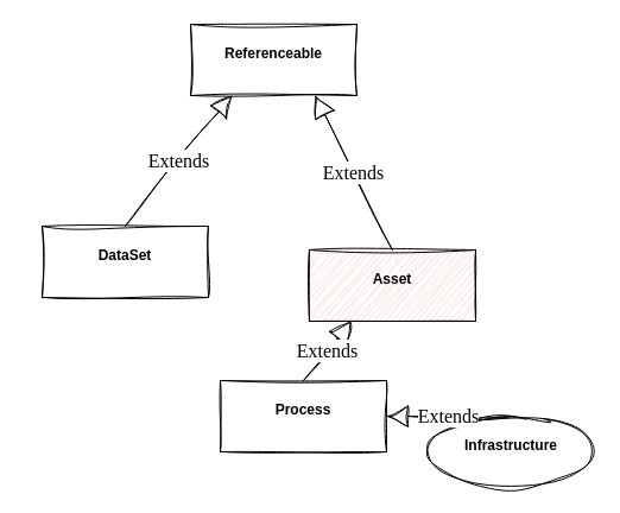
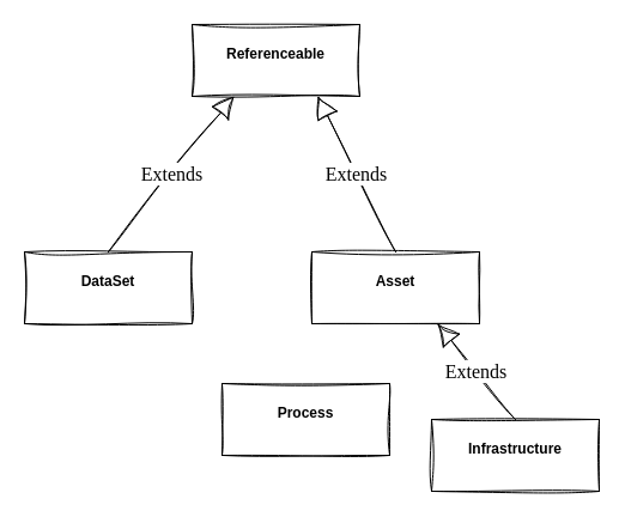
  <mxCell id="0" />
  <mxCell id="1" parent="0" />
  <mxCell id="2" value="" style="group" vertex="1" connectable="0" parent="1"><mxGeometry x="20" y="20" width="480" height="390" as="geometry" /></mxCell>
  <mxCell id="3" value="&lt;p style=&quot;margin:0px;margin-top:4px;text-align:center;&quot;&gt;&lt;br&gt;&lt;b&gt;Referenceable&lt;/b&gt;&lt;/p&gt;" style="verticalAlign=top;align=left;overflow=fill;fontSize=12;fontFamily=Helvetica;html=1;whiteSpace=wrap;sketch=1;hachureGap=4;jiggle=2;curveFitting=1;fontSource=https%3A%2F%2Ffonts.googleapis.com%2Fcss%3Ffamily%3DArchitects%2BDaughter;movable=1;resizable=1;rotatable=1;deletable=1;editable=1;locked=0;connectable=1;" vertex="1" parent="2"><mxGeometry x="140" width="140" height="60" as="geometry" /></mxCell>
- <mxCell id="4" value="&lt;p style=&quot;margin:0px;margin-top:4px;text-align:center;&quot;&gt;&lt;br&gt;&lt;b&gt;Asset&lt;/b&gt;&lt;/p&gt;" style="verticalAlign=top;align=left;overflow=fill;fontSize=12;fontFamily=Helvetica;html=1;whiteSpace=wrap;sketch=1;hachureGap=4;jiggle=2;curveFitting=1;fontSource=https%3A%2F%2Ffonts.googleapis.com%2Fcss%3Ffamily%3DArchitects%2BDaughter;movable=1;resizable=1;rotatable=1;deletable=1;editable=1;locked=0;connectable=1;fillColor=#f8cecc;" vertex="1" parent="2"><mxGeometry x="240" y="190" width="140" height="60" as="geometry" /></mxCell>
+ <mxCell id="4" value="&lt;p style=&quot;margin:0px;margin-top:4px;text-align:center;&quot;&gt;&lt;br&gt;&lt;b&gt;Asset&lt;/b&gt;&lt;/p&gt;" style="verticalAlign=top;align=left;overflow=fill;fontSize=12;fontFamily=Helvetica;html=1;whiteSpace=wrap;sketch=1;hachureGap=4;jiggle=2;curveFitting=1;fontSource=https%3A%2F%2Ffonts.googleapis.com%2Fcss%3Ffamily%3DArchitects%2BDaughter;movable=1;resizable=1;rotatable=1;deletable=1;editable=1;locked=0;connectable=1;" vertex="1" parent="2"><mxGeometry x="240" y="190" width="140" height="60" as="geometry" /></mxCell>
  <mxCell id="5" value="Extends" style="endArrow=block;endSize=16;endFill=0;html=1;rounded=0;sketch=1;hachureGap=4;jiggle=2;curveFitting=1;fontFamily=Architects Daughter;fontSource=https%3A%2F%2Ffonts.googleapis.com%2Fcss%3Ffamily%3DArchitects%2BDaughter;fontSize=16;exitX=0.5;exitY=0;exitDx=0;exitDy=0;entryX=0.75;entryY=1;entryDx=0;entryDy=0;movable=1;resizable=1;rotatable=1;deletable=1;editable=1;locked=0;connectable=1;" edge="1" parent="2" source="4" target="3"><mxGeometry width="160" relative="1" as="geometry"><mxPoint x="320" y="120" as="sourcePoint" /><mxPoint x="480" y="120" as="targetPoint" /></mxGeometry></mxCell>
- <mxCell id="6" value="&lt;p style=&quot;margin:0px;margin-top:4px;text-align:center;&quot;&gt;&lt;br&gt;&lt;b&gt;DataSet&lt;/b&gt;&lt;/p&gt;" style="verticalAlign=top;align=left;overflow=fill;fontSize=12;fontFamily=Helvetica;html=1;whiteSpace=wrap;sketch=1;hachureGap=4;jiggle=2;curveFitting=1;fontSource=https%3A%2F%2Ffonts.googleapis.com%2Fcss%3Ffamily%3DArchitects%2BDaughter;movable=1;resizable=1;rotatable=1;deletable=1;editable=1;locked=0;connectable=1;" vertex="1" parent="2"><mxGeometry x="15" y="170" width="140" height="60" as="geometry" /></mxCell>
+ <mxCell id="6" value="&lt;p style=&quot;margin:0px;margin-top:4px;text-align:center;&quot;&gt;&lt;br&gt;&lt;b&gt;DataSet&lt;/b&gt;&lt;/p&gt;" style="verticalAlign=top;align=left;overflow=fill;fontSize=12;fontFamily=Helvetica;html=1;whiteSpace=wrap;sketch=1;hachureGap=4;jiggle=2;curveFitting=1;fontSource=https%3A%2F%2Ffonts.googleapis.com%2Fcss%3Ffamily%3DArchitects%2BDaughter;movable=1;resizable=1;rotatable=1;deletable=1;editable=1;locked=0;connectable=1;" vertex="1" parent="2"><mxGeometry y="190" width="140" height="60" as="geometry" /></mxCell>
  <mxCell id="7" value="Extends" style="endArrow=block;endSize=16;endFill=0;html=1;rounded=0;sketch=1;hachureGap=4;jiggle=2;curveFitting=1;fontFamily=Architects Daughter;fontSource=https%3A%2F%2Ffonts.googleapis.com%2Fcss%3Ffamily%3DArchitects%2BDaughter;fontSize=16;exitX=0.5;exitY=0;exitDx=0;exitDy=0;entryX=0.25;entryY=1;entryDx=0;entryDy=0;movable=1;resizable=1;rotatable=1;deletable=1;editable=1;locked=0;connectable=1;" edge="1" parent="2" source="6" target="3"><mxGeometry width="160" relative="1" as="geometry"><mxPoint x="80" y="140" as="sourcePoint" /><mxPoint x="-30" y="80" as="targetPoint" /></mxGeometry></mxCell>
  <mxCell id="8" value="&lt;p style=&quot;margin:0px;margin-top:4px;text-align:center;&quot;&gt;&lt;br&gt;&lt;b&gt;Process&lt;/b&gt;&lt;/p&gt;" style="verticalAlign=top;align=left;overflow=fill;fontSize=12;fontFamily=Helvetica;html=1;whiteSpace=wrap;sketch=1;hachureGap=4;jiggle=2;curveFitting=1;fontSource=https%3A%2F%2Ffonts.googleapis.com%2Fcss%3Ffamily%3DArchitects%2BDaughter;movable=1;resizable=1;rotatable=1;deletable=1;editable=1;locked=0;connectable=1;" vertex="1" parent="2"><mxGeometry x="165" y="300" width="140" height="60" as="geometry" /></mxCell>
- <mxCell id="9" value="Extends" style="endArrow=block;endSize=16;endFill=0;html=1;rounded=0;sketch=1;hachureGap=4;jiggle=2;curveFitting=1;fontFamily=Architects Daughter;fontSource=https%3A%2F%2Ffonts.googleapis.com%2Fcss%3Ffamily%3DArchitects%2BDaughter;fontSize=16;exitX=0.5;exitY=0;exitDx=0;exitDy=0;entryX=0.25;entryY=1;entryDx=0;entryDy=0;movable=1;resizable=1;rotatable=1;deletable=1;editable=1;locked=0;connectable=1;" edge="1" parent="2" source="8" target="4"><mxGeometry width="160" relative="1" as="geometry"><mxPoint x="80" y="200" as="sourcePoint" /><mxPoint x="185" y="70" as="targetPoint" /></mxGeometry></mxCell>
- <mxCell id="10" value="&lt;p style=&quot;margin:0px;margin-top:4px;text-align:center;&quot;&gt;&lt;br&gt;&lt;b&gt;Infrastructure&lt;/b&gt;&lt;/p&gt;" style="ellipse;verticalAlign=top;align=left;overflow=fill;fontSize=12;fontFamily=Helvetica;html=1;whiteSpace=wrap;sketch=1;hachureGap=4;jiggle=2;curveFitting=1;fontSource=https%3A%2F%2Ffonts.googleapis.com%2Fcss%3Ffamily%3DArchitects%2BDaughter;movable=1;resizable=1;rotatable=1;deletable=1;editable=1;locked=0;connectable=1;" vertex="1" parent="2"><mxGeometry x="340" y="330" width="140" height="60" as="geometry" /></mxCell>
- <mxCell id="11" value="Extends" style="endArrow=block;endSize=16;endFill=0;html=1;rounded=0;sketch=1;hachureGap=4;jiggle=2;curveFitting=1;fontFamily=Architects Daughter;fontSource=https%3A%2F%2Ffonts.googleapis.com%2Fcss%3Ffamily%3DArchitects%2BDaughter;fontSize=16;exitX=0.5;exitY=0;exitDx=0;exitDy=0;movable=1;resizable=1;rotatable=1;deletable=1;editable=1;locked=0;connectable=1;" edge="1" parent="2" source="10" target="8"><mxGeometry width="160" relative="1" as="geometry"><mxPoint x="320" y="200" as="sourcePoint" /><mxPoint x="220" y="100" as="targetPoint" /></mxGeometry></mxCell>
+ <mxCell id="10" value="&lt;p style=&quot;margin:0px;margin-top:4px;text-align:center;&quot;&gt;&lt;br&gt;&lt;b&gt;Infrastructure&lt;/b&gt;&lt;/p&gt;" style="verticalAlign=top;align=left;overflow=fill;fontSize=12;fontFamily=Helvetica;html=1;whiteSpace=wrap;sketch=1;hachureGap=4;jiggle=2;curveFitting=1;fontSource=https%3A%2F%2Ffonts.googleapis.com%2Fcss%3Ffamily%3DArchitects%2BDaughter;movable=1;resizable=1;rotatable=1;deletable=1;editable=1;locked=0;connectable=1;" vertex="1" parent="2"><mxGeometry x="340" y="330" width="140" height="60" as="geometry" /></mxCell>
+ <mxCell id="11" value="Extends" style="endArrow=block;endSize=16;endFill=0;html=1;rounded=0;sketch=1;hachureGap=4;jiggle=2;curveFitting=1;fontFamily=Architects Daughter;fontSource=https%3A%2F%2Ffonts.googleapis.com%2Fcss%3Ffamily%3DArchitects%2BDaughter;fontSize=16;exitX=0.5;exitY=0;exitDx=0;exitDy=0;entryX=0.75;entryY=1;entryDx=0;entryDy=0;movable=1;resizable=1;rotatable=1;deletable=1;editable=1;locked=0;connectable=1;" edge="1" parent="2" source="10" target="4"><mxGeometry width="160" relative="1" as="geometry"><mxPoint x="320" y="200" as="sourcePoint" /><mxPoint x="220" y="100" as="targetPoint" /></mxGeometry></mxCell>
